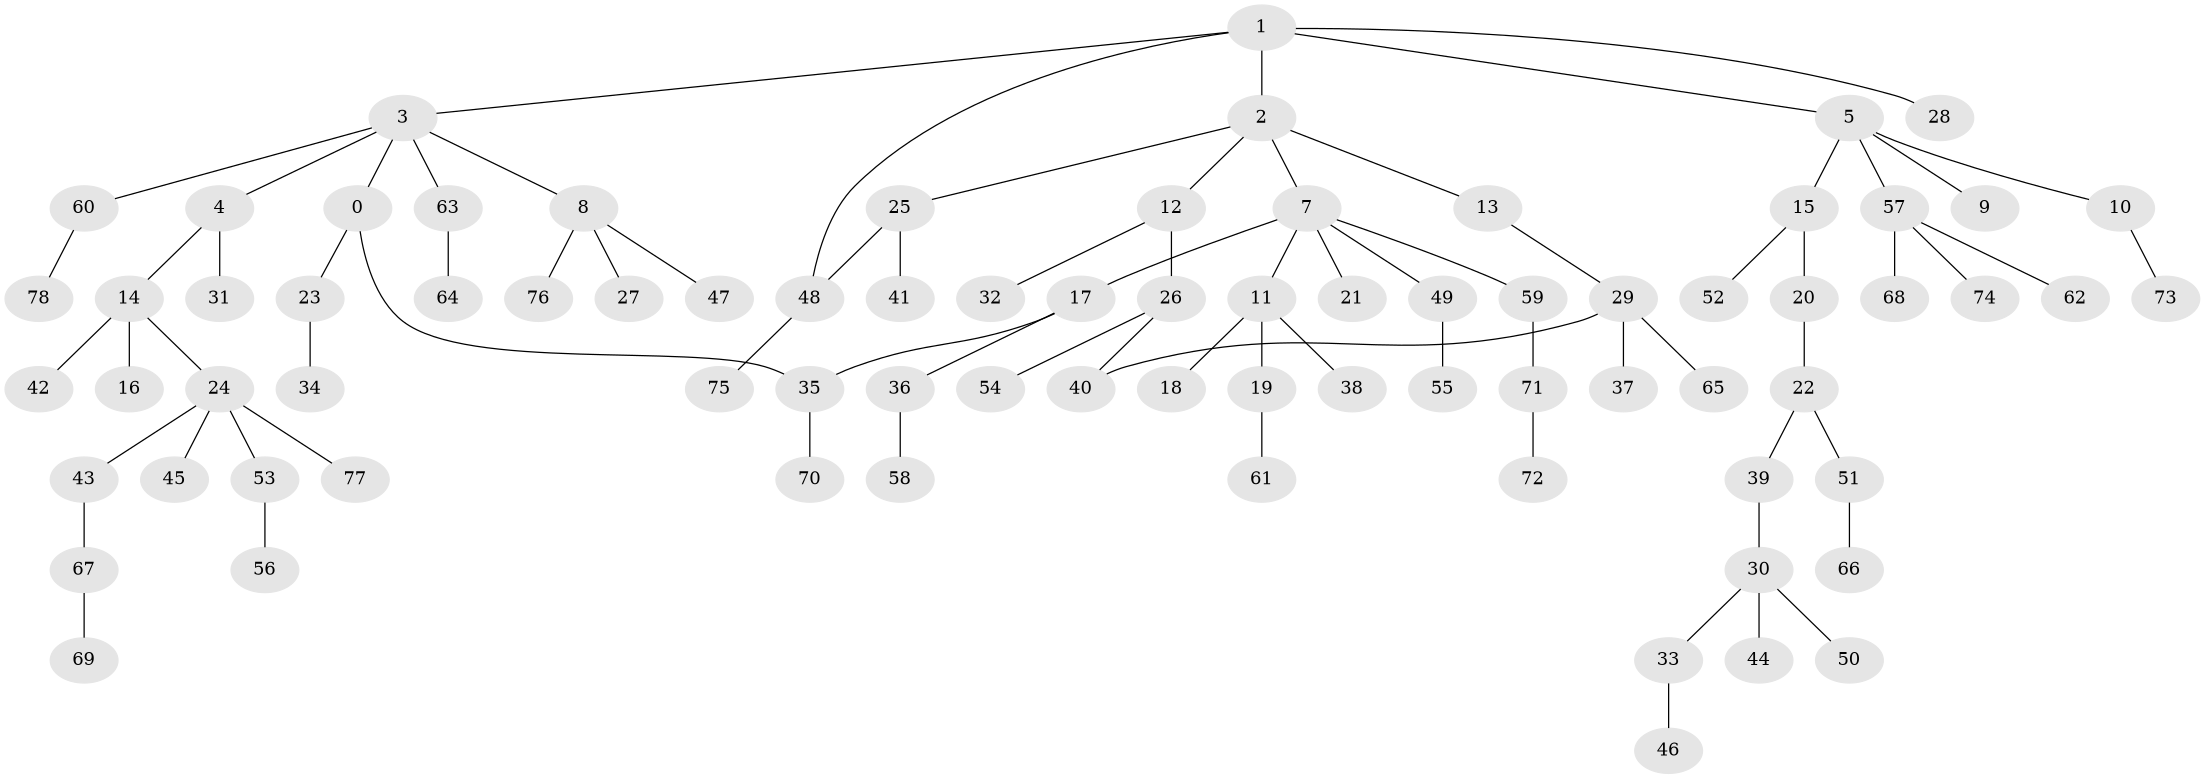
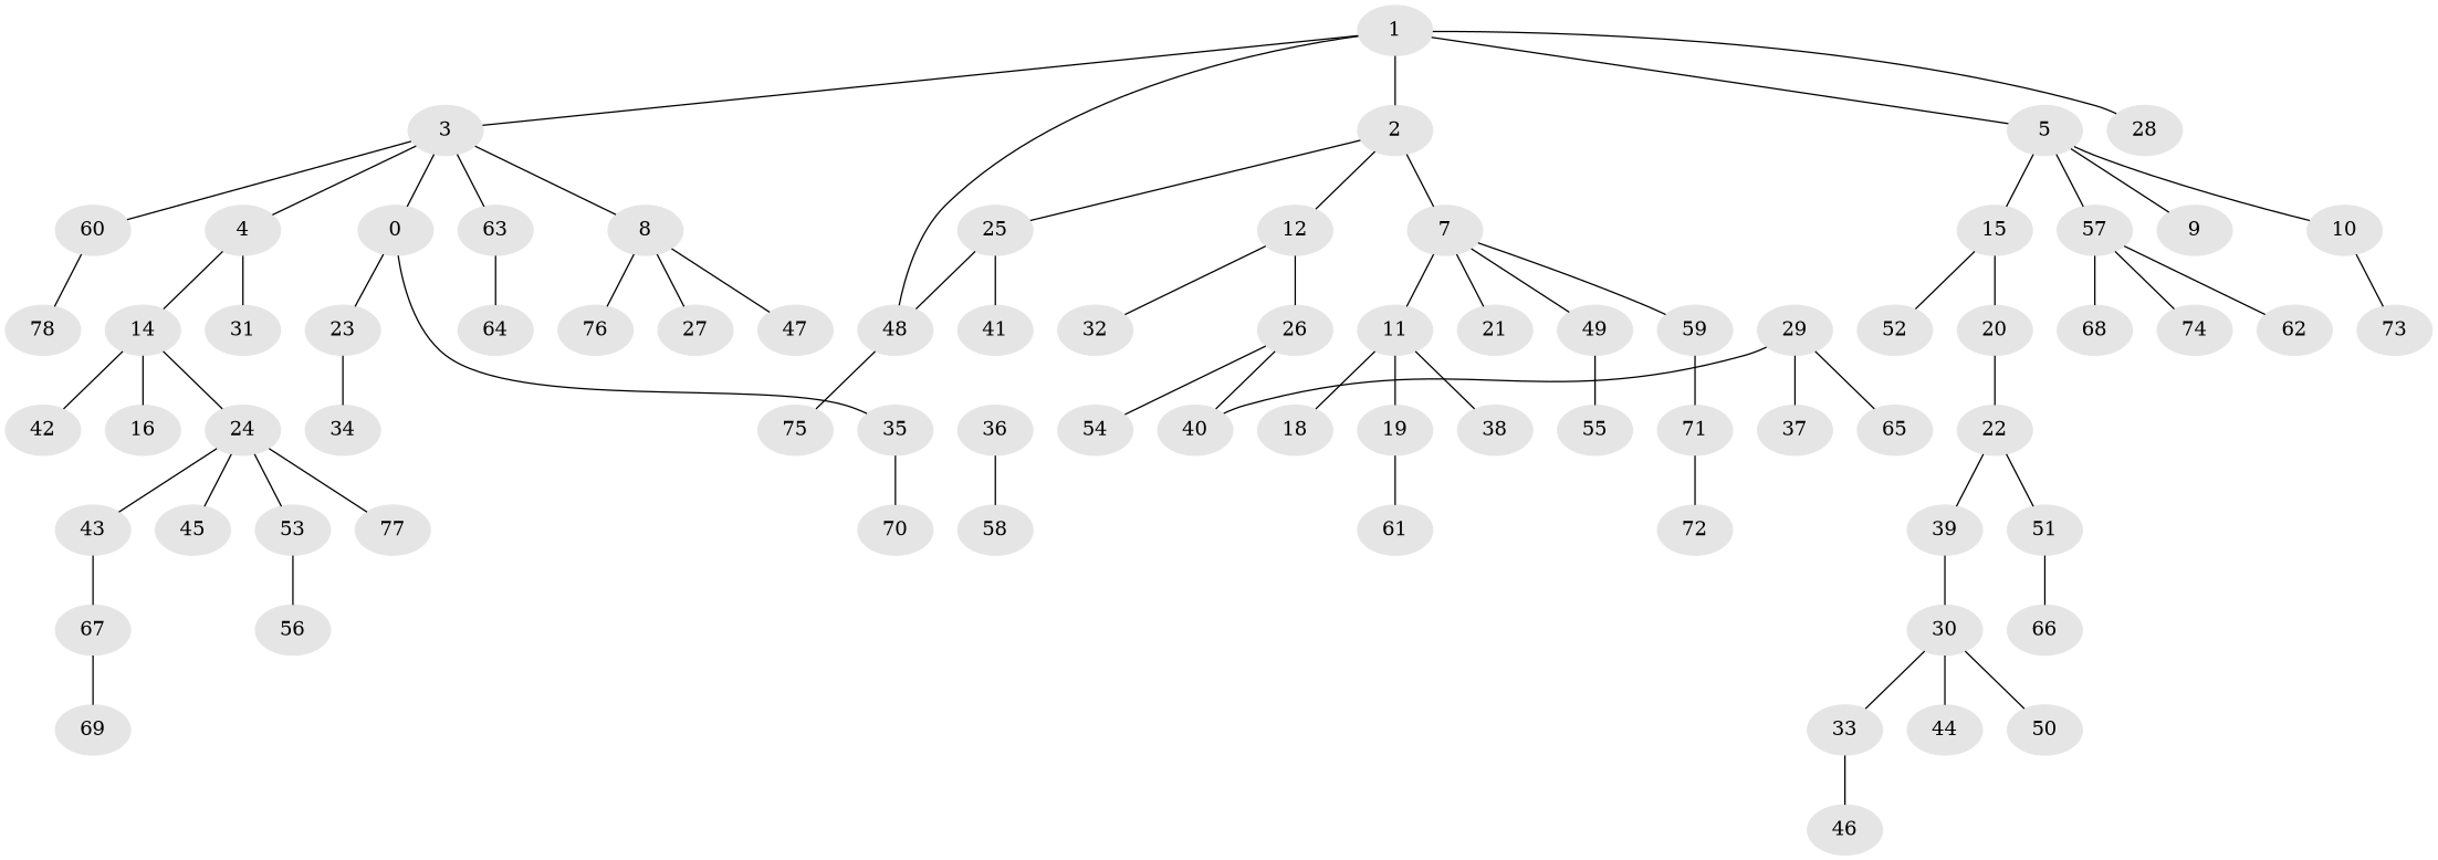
  graph {
    node [color=gray90 style=filled]
    1
    2
    3
    5
    28
    48
    7
    12
-   13
    25
    4
    n12 [label=0]
    8
    60
    63
    9
    10
    15
    57
    75
    11
-   17
    21
    49
    59
    26
    32
    29
    41
    14
    31
    23
    35
    27
    47
    76
    78
    64
    16
    24
    42
    73
    20
    52
    62
    68
    74
    34
    70
    18
    19
    38
    36
    55
    71
    61
    54
    40
    37
    65
    43
    45
    53
    77
    22
    58
    39
    51
    30
    33
    44
    50
    66
    67
    56
    46
    69
    72
    1 -- 2
    1 -- 3
    1 -- 5
    1 -- 28
    1 -- 48
    2 -- 7
    2 -- 12
-   2 -- 13
    2 -- 25
    3 -- 4
    3 -- n12
    3 -- 8
    3 -- 60
    3 -- 63
    5 -- 9
    5 -- 10
    5 -- 15
    5 -- 57
    48 -- 75
    7 -- 11
-   7 -- 17
    7 -- 21
    7 -- 49
    7 -- 59
    12 -- 26
    12 -- 32
-   13 -- 29
    25 -- 48
    25 -- 41
    4 -- 14
    4 -- 31
    n12 -- 23
    n12 -- 35
    8 -- 27
    8 -- 47
    8 -- 76
    60 -- 78
    63 -- 64
    10 -- 73
    15 -- 20
    15 -- 52
    57 -- 62
    57 -- 68
    57 -- 74
    11 -- 18
    11 -- 19
    11 -- 38
-   17 -- 35
-   17 -- 36
    49 -- 55
    59 -- 71
    26 -- 54
    26 -- 40
    29 -- 40
    29 -- 37
    29 -- 65
    14 -- 16
    14 -- 24
    14 -- 42
    23 -- 34
    35 -- 70
    24 -- 43
    24 -- 45
    24 -- 53
    24 -- 77
    20 -- 22
    19 -- 61
    36 -- 58
    71 -- 72
    43 -- 67
    53 -- 56
    22 -- 39
    22 -- 51
    39 -- 30
    51 -- 66
    30 -- 33
    30 -- 44
    30 -- 50
    33 -- 46
    67 -- 69
  }
